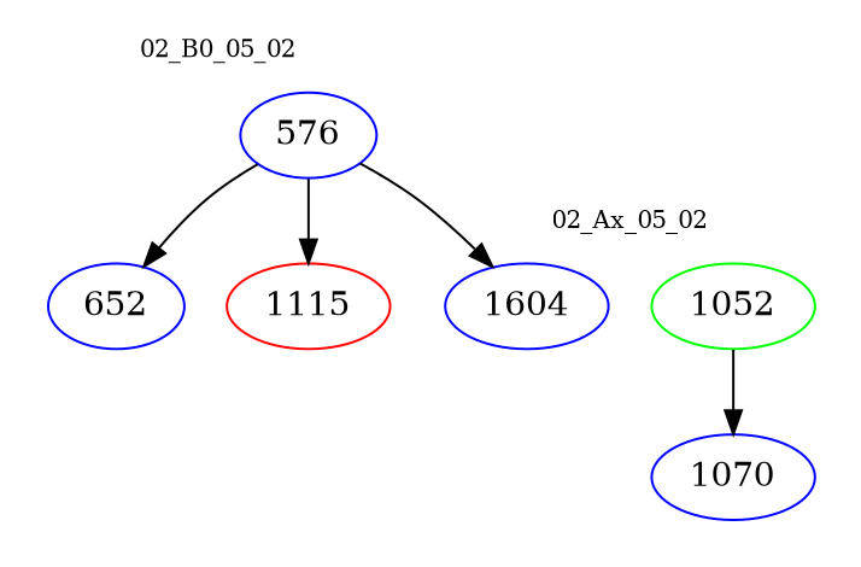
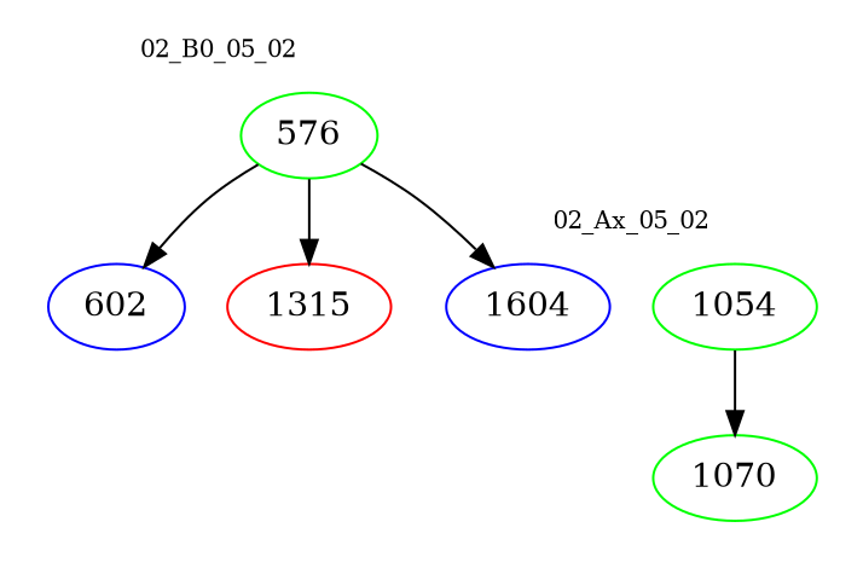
  digraph {
    node [color=blue]
    edge [color=black]
-   n1 [color=green label=1052]
-   n2 [label=1070]
+   n1 [color=green label=1054]
+   n2 [color=green label=1070]
    n3 [label=1604]
-   n4 [label=576]
-   n5 [label=652]
-   n6 [color=red label=1115]
+   n4 [color=green label=576]
+   n5 [label=602]
+   n6 [color=red label=1315]
    subgraph cluster_1 {
      color=white
      fontsize=10
      label="02_Ax_05_02"
      n1
      n2
      n3
    }
    subgraph cluster_2 {
      color=white
      fontsize=10
      label="02_B0_05_02"
      n4
      n5
      n6
    }
    n1 -> n2
    n4 -> n3
    n4 -> n5
    n4 -> n6
  }
